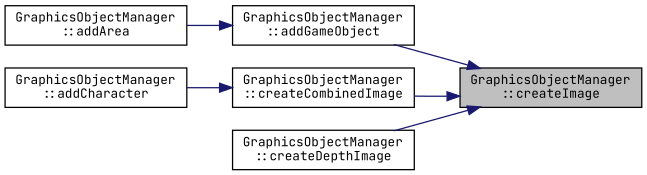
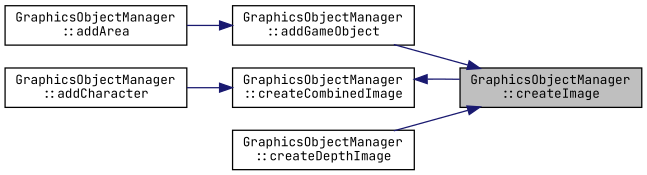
  digraph {
    fontname="JetBrains Mono"
    rankdir=RL
    node [color=black fillcolor=white fontname="JetBrains Mono" fontsize=10 shape=record style=filled]
    edge [color=midnightblue dir=back fontname="JetBrains Mono" fontsize=10 labelfontname=Helvetica labelfontsize=10 style=solid]
    n1 [fillcolor=grey75 fontcolor=black height=0.2 label="GraphicsObjectManager\l::createImage" width=0.4]
    n2 [height=0.2 label="GraphicsObjectManager\l::addGameObject" width=0.4]
    n3 [height=0.2 label="GraphicsObjectManager\l::createCombinedImage" width=0.4]
    n4 [height=0.2 label="GraphicsObjectManager\l::createDepthImage" width=0.4]
    n5 [height=0.2 label="GraphicsObjectManager\l::addArea" width=0.4]
    n6 [height=0.2 label="GraphicsObjectManager\l::addCharacter" width=0.4]
    n1 -> n2
-   n1 -> n3
+   n3 -> n1
    n1 -> n4
    n2 -> n5
    n3 -> n6
  }
